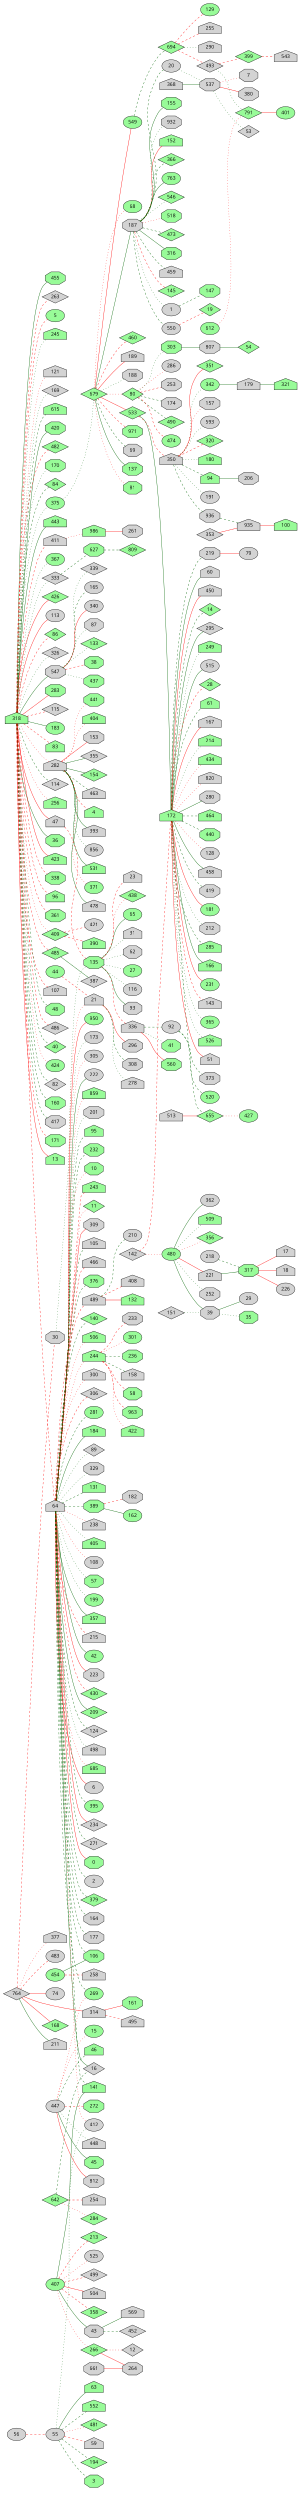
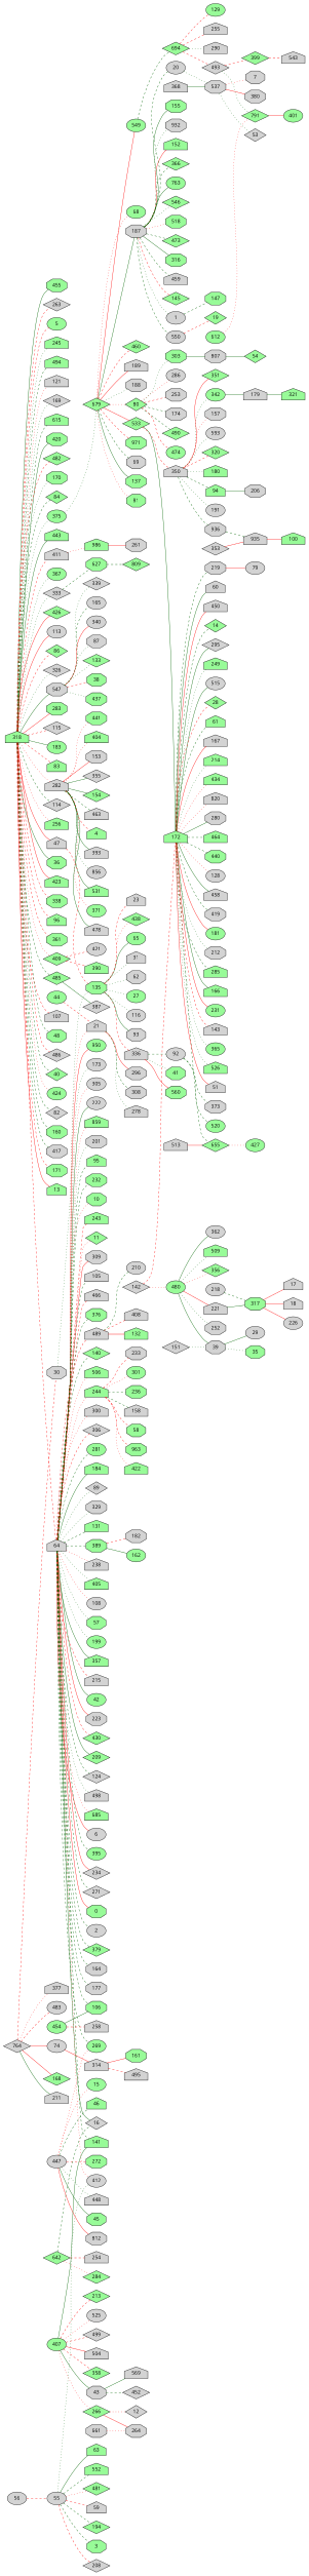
  graph {
    fontname="Open Sans"
    rankdir=LR
    node [fillcolor=palegreen fontname="Open Sans" level=2 shape=house style=filled]
    edge [color=darkgreen fontname="Open Sans" style=dashed]
    n1 [label=318 level=1]
    n2 [fillcolor=lightgrey label=547 level=1 shape=octagon]
    n3 [fillcolor=lightgrey label=114 level=1 shape=diamond]
    n4 [label=256 level=1]
    n5 [fillcolor=lightgrey label=282 level=1]
    n6 [label=36 level=3 shape=octagon]
    n7 [label=423 level=3]
    n8 [label=338 shape=octagon]
    n9 [label=96 level=1]
    n10 [fillcolor=lightgrey label=47 level=1]
    n11 [label=361 shape=octagon]
    n12 [label=409 level=1 shape=diamond]
    n13 [label=485 level=3 shape=diamond]
    n14 [fillcolor=lightgrey label=107 level=1]
    n15 [label=48 shape=octagon]
    n16 [fillcolor=lightgrey label=486 shape=diamond]
    n17 [label=40 shape=diamond]
    n18 [label=424 level=1 shape=ellipse]
    n19 [fillcolor=lightgrey label=82 level=1 shape=diamond]
    n20 [fillcolor=lightgrey label=64 level=1]
    n21 [label=160 level=1 shape=octagon]
    n22 [fillcolor=lightgrey label=417 shape=octagon]
    n23 [label=171 level=3 shape=octagon]
    n24 [label=13 level=1]
    n25 [label=455 shape=octagon]
    n26 [fillcolor=lightgrey label=263 shape=diamond]
    n27 [label=5 level=1 shape=ellipse]
    n28 [label=245]
+   n29 [label=494 level=1]
    n30 [fillcolor=lightgrey label=121 level=1]
    n31 [fillcolor=lightgrey label=169 level=1 shape=diamond]
    n32 [label=615]
    n33 [label=420 level=1 shape=octagon]
    n34 [label=482 shape=diamond]
    n35 [label=170 level=1 shape=octagon]
    n36 [label=84 level=1 shape=diamond]
    n37 [label=443]
    n38 [label=375 level=1 shape=ellipse]
    n39 [label=367 level=1 shape=ellipse]
    n40 [fillcolor=lightgrey label=411 level=1]
    n41 [label=426 shape=diamond]
    n42 [fillcolor=lightgrey label=113 level=1 shape=ellipse]
    n43 [label=86 level=1 shape=diamond]
    n44 [fillcolor=lightgrey label=326 level=3 shape=diamond]
    n45 [fillcolor=lightgrey label=333 level=1 shape=diamond]
    n46 [label=283 level=1 shape=octagon]
    n47 [fillcolor=lightgrey label=115 level=1 shape=diamond]
    n48 [label=183 level=1 shape=ellipse]
    n49 [label=83 level=1]
    n50 [fillcolor=lightgrey label=165 level=1 shape=ellipse]
    n51 [fillcolor=lightgrey label=340 level=1 shape=ellipse]
    n52 [fillcolor=lightgrey label=87 level=1 shape=octagon]
    n53 [label=133 level=1 shape=diamond]
    n54 [label=38 shape=octagon]
    n55 [label=437 level=3 shape=octagon]
    n56 [fillcolor=lightgrey label=339 shape=diamond]
    n57 [fillcolor=lightgrey label=393 level=1]
    n58 [fillcolor=lightgrey label=856 shape=ellipse]
    n59 [label=531]
    n60 [label=371 level=1 shape=ellipse]
    n61 [fillcolor=lightgrey label=478 level=3]
    n62 [label=441 shape=octagon]
    n63 [label=404 level=1]
    n64 [fillcolor=lightgrey label=153 shape=octagon]
    n65 [fillcolor=lightgrey label=355 shape=diamond]
    n66 [label=154 shape=diamond]
    n67 [fillcolor=lightgrey label=463]
    n68 [label=4 level=1]
    n69 [label=135 level=1 shape=octagon]
    n70 [label=390]
    n71 [fillcolor=lightgrey label=421 shape=ellipse]
    n72 [fillcolor=lightgrey label=387 level=3 shape=diamond]
    n73 [label=243]
    n74 [label=11 shape=diamond]
    n75 [fillcolor=lightgrey label=21 level=1]
    n76 [fillcolor=lightgrey label=309 level=3 shape=octagon]
    n77 [fillcolor=lightgrey label=105 level=1]
    n78 [fillcolor=lightgrey label=466]
    n79 [label=376 shape=octagon]
    n80 [fillcolor=lightgrey label=489 level=1]
    n81 [label=140 level=3 shape=diamond]
    n82 [label=506]
    n83 [label=244 level=1]
    n84 [label=106 level=1 shape=octagon]
    n85 [label=269 level=1 shape=ellipse]
    n86 [fillcolor=lightgrey label=16 level=1 shape=diamond]
    n87 [fillcolor=lightgrey label=300]
    n88 [fillcolor=lightgrey label=306 shape=diamond]
    n89 [label=141 level=1]
    n90 [label=281 shape=ellipse]
    n91 [fillcolor=lightgrey label=412 level=1 shape=ellipse]
    n92 [label=184]
    n93 [fillcolor=lightgrey label=89 shape=diamond]
    n94 [fillcolor=lightgrey label=329 level=1 shape=octagon]
    n95 [label=131]
    n96 [label=389 shape=octagon]
    n97 [fillcolor=lightgrey label=238 level=3]
    n98 [label=405 level=1]
    n99 [fillcolor=lightgrey label=108 level=3 shape=ellipse]
    n100 [label=57 shape=octagon]
    n101 [label=199 shape=ellipse]
    n102 [label=357]
    n103 [fillcolor=lightgrey label=215 level=1]
    n104 [label=42 shape=ellipse]
    n105 [fillcolor=lightgrey label=223 shape=octagon]
    n106 [label=430 shape=diamond]
    n107 [label=209 level=1 shape=diamond]
    n108 [fillcolor=lightgrey label=124 level=3 shape=diamond]
    n109 [fillcolor=lightgrey label=498 level=1]
    n110 [label=685]
    n111 [fillcolor=lightgrey label=6 level=1 shape=ellipse]
    n112 [label=395 level=3 shape=ellipse]
    n113 [fillcolor=lightgrey label=234 shape=diamond]
    n114 [fillcolor=lightgrey label=271 shape=diamond]
    n115 [label=0 level=3 shape=octagon]
    n116 [fillcolor=lightgrey label=2 level=1 shape=ellipse]
    n117 [label=379 shape=diamond]
    n118 [fillcolor=lightgrey label=164 shape=octagon]
    n119 [fillcolor=lightgrey label=177 shape=octagon]
    n120 [label=950 level=3 shape=ellipse]
    n121 [fillcolor=lightgrey label=173 level=1 shape=ellipse]
    n122 [fillcolor=lightgrey label=305 shape=ellipse]
    n123 [fillcolor=lightgrey label=222 shape=ellipse]
    n124 [label=859]
    n125 [fillcolor=lightgrey label=201 shape=octagon]
    n126 [label=95]
    n127 [label=232 level=1 shape=octagon]
    n128 [label=10 shape=octagon]
    n129 [label=679 level=1 shape=diamond]
    n130 [label=986]
    n131 [label=627 shape=octagon]
    n132 [fillcolor=lightgrey label=336 level=1]
    n133 [label=438 level=1 shape=diamond]
    n134 [label=65 level=1 shape=ellipse]
    n135 [fillcolor=lightgrey label=31]
    n136 [fillcolor=lightgrey label=62 level=1 shape=octagon]
    n137 [label=27 shape=ellipse]
    n138 [fillcolor=lightgrey label=116 level=1 shape=ellipse]
    n139 [fillcolor=lightgrey label=93 level=1 shape=octagon]
    n140 [fillcolor=lightgrey label=23 level=1]
    n141 [fillcolor=lightgrey label=308 level=3 shape=octagon]
    n142 [fillcolor=lightgrey label=278]
    n143 [fillcolor=lightgrey label=296 shape=octagon]
    n144 [fillcolor=lightgrey label=408]
    n145 [label=132]
    n146 [fillcolor=lightgrey label=210 level=1 shape=ellipse]
    n147 [label=301 level=1 shape=ellipse]
    n148 [label=236 shape=octagon]
    n149 [fillcolor=lightgrey label=158]
    n150 [label=58 level=1 shape=octagon]
    n151 [label=963 level=3 shape=octagon]
    n152 [label=422 level=3]
    n153 [fillcolor=lightgrey label=233 shape=octagon]
    n154 [fillcolor=lightgrey label=182 shape=octagon]
    n155 [label=162 shape=ellipse]
    n156 [fillcolor=lightgrey label=187 level=1 shape=octagon]
    n157 [label=80 level=1 shape=diamond]
    n158 [label=971 level=1 shape=octagon]
    n159 [fillcolor=lightgrey label=69 shape=octagon]
    n160 [label=137 level=1 shape=octagon]
    n161 [label=81 level=1 shape=octagon]
    n162 [label=533 level=1 shape=diamond]
    n163 [label=68 shape=ellipse]
    n164 [label=549 level=1 shape=ellipse]
    n165 [label=460 shape=diamond]
    n166 [fillcolor=lightgrey label=189]
    n167 [fillcolor=lightgrey label=188 level=3 shape=octagon]
    n168 [fillcolor=lightgrey label=261 shape=octagon]
    n169 [label=809 shape=diamond]
    n170 [fillcolor=lightgrey label=932 level=1 shape=octagon]
    n171 [label=152]
    n172 [fillcolor=lightgrey label=1 shape=ellipse]
    n173 [fillcolor=lightgrey label=550 shape=ellipse]
    n174 [label=366 level=1 shape=diamond]
    n175 [label=763 shape=ellipse]
    n176 [label=546 level=1 shape=diamond]
    n177 [label=518 shape=octagon]
    n178 [label=473 level=1 shape=diamond]
    n179 [label=316 shape=octagon]
    n180 [fillcolor=lightgrey label=459]
    n181 [label=145 shape=diamond]
    n182 [fillcolor=lightgrey label=20 shape=ellipse]
    n183 [label=155 shape=octagon]
    n184 [label=490 level=3 shape=diamond]
    n185 [label=474 level=1 shape=ellipse]
    n186 [fillcolor=lightgrey label=286 level=3 shape=ellipse]
    n187 [label=303 level=1 shape=octagon]
    n188 [fillcolor=lightgrey label=253 level=3 shape=octagon]
    n189 [fillcolor=lightgrey label=174 shape=octagon]
    n190 [label=172 level=1]
    n191 [fillcolor=lightgrey label=350 level=1]
    n192 [label=694 level=1 shape=diamond]
    n193 [label=147 shape=octagon]
    n194 [label=19 shape=diamond]
    n195 [fillcolor=lightgrey label=537 shape=octagon]
    n196 [fillcolor=lightgrey label=807 shape=octagon]
    n197 [label=655 shape=diamond]
    n198 [fillcolor=lightgrey label=219 level=3 shape=octagon]
    n199 [fillcolor=lightgrey label=458]
    n200 [fillcolor=lightgrey label=419 level=1 shape=octagon]
    n201 [label=181 shape=ellipse]
    n202 [fillcolor=lightgrey label=212 level=1 shape=octagon]
    n203 [label=285 level=1]
    n204 [label=166 level=1]
    n205 [label=231 shape=ellipse]
    n206 [fillcolor=lightgrey label=143]
    n207 [label=365 level=1 shape=ellipse]
    n208 [label=526]
    n209 [fillcolor=lightgrey label=51]
    n210 [fillcolor=lightgrey label=60]
    n211 [fillcolor=lightgrey label=450]
    n212 [label=14 level=1 shape=diamond]
    n213 [fillcolor=lightgrey label=295 level=1 shape=diamond]
    n214 [label=249 level=1]
    n215 [fillcolor=lightgrey label=515 level=3 shape=ellipse]
    n216 [label=28 level=1 shape=diamond]
    n217 [label=61]
    n218 [fillcolor=lightgrey label=167]
    n219 [label=214]
    n220 [label=434 level=1]
    n221 [fillcolor=lightgrey label=820 level=1]
    n222 [fillcolor=lightgrey label=280 level=1 shape=octagon]
    n223 [label=464]
    n224 [label=440 shape=octagon]
    n225 [fillcolor=lightgrey label=128 level=1 shape=ellipse]
    n226 [label=320 shape=diamond]
    n227 [label=180 level=1]
    n228 [fillcolor=lightgrey label=191 shape=ellipse]
    n229 [label=94]
    n230 [label=342 shape=ellipse]
    n231 [label=351 shape=diamond]
    n232 [fillcolor=lightgrey label=157 shape=octagon]
    n233 [fillcolor=lightgrey label=936 level=3 shape=octagon]
    n234 [fillcolor=lightgrey label=593 level=3 shape=ellipse]
    n235 [label=129 level=1 shape=ellipse]
    n236 [fillcolor=lightgrey label=255]
    n237 [fillcolor=lightgrey label=290 level=1]
    n238 [fillcolor=lightgrey label=493 level=1 shape=diamond]
    n239 [fillcolor=lightgrey label=142 level=1 shape=diamond]
    n240 [label=480 level=1 shape=ellipse]
    n241 [fillcolor=lightgrey label=39 shape=octagon]
    n242 [label=509]
    n243 [label=356 shape=diamond]
    n244 [fillcolor=lightgrey label=221 level=1]
    n245 [fillcolor=lightgrey label=252 level=1 shape=octagon]
    n246 [fillcolor=lightgrey label=362 shape=ellipse]
    n247 [label=427 shape=ellipse]
    n248 [fillcolor=lightgrey label=79 level=3 shape=ellipse]
    n249 [fillcolor=lightgrey label=29 shape=ellipse]
    n250 [label=35 shape=octagon]
    n251 [label=317 level=1 shape=octagon]
    n252 [fillcolor=lightgrey label=764 level=1 shape=diamond]
    n253 [fillcolor=lightgrey label=483 level=3 shape=ellipse]
    n254 [fillcolor=lightgrey label=74 level=1 shape=ellipse]
    n255 [label=168 shape=diamond]
    n256 [fillcolor=lightgrey label=211 level=1]
    n257 [fillcolor=lightgrey label=314 level=1]
    n258 [fillcolor=lightgrey label=30 level=1 shape=octagon]
    n259 [fillcolor=lightgrey label=377 level=1]
    n260 [label=161 level=3 shape=octagon]
    n261 [fillcolor=lightgrey label=495 level=1]
    n262 [fillcolor=lightgrey label=92 shape=ellipse]
    n263 [label=560 shape=octagon]
    n264 [label=41 level=1 shape=octagon]
    n265 [fillcolor=lightgrey label=373 level=3 shape=octagon]
    n266 [label=520 shape=ellipse]
    n267 [fillcolor=lightgrey label=206 shape=octagon]
    n268 [fillcolor=lightgrey label=179]
    n269 [fillcolor=lightgrey label=935 level=3]
    n270 [label=321]
    n271 [label=100 level=3]
    n272 [fillcolor=lightgrey label=513]
    n273 [label=44 level=1 shape=ellipse]
    n274 [fillcolor=lightgrey label=151 level=3 shape=diamond]
    n275 [fillcolor=lightgrey label=56 shape=ellipse]
    n276 [fillcolor=lightgrey label=55 level=1 shape=ellipse]
    n277 [label=194 level=3 shape=diamond]
    n278 [label=3 shape=octagon]
+   n279 [fillcolor=lightgrey label=208 shape=diamond]
    n280 [label=63 level=1]
    n281 [label=552 level=3]
    n282 [label=481 level=3 shape=diamond]
    n283 [fillcolor=lightgrey label=59]
    n284 [fillcolor=lightgrey label=7 shape=octagon]
    n285 [fillcolor=lightgrey label=380 level=3 shape=octagon]
    n286 [fillcolor=lightgrey label=53 level=3 shape=diamond]
    n287 [fillcolor=lightgrey label=226 shape=ellipse]
    n288 [fillcolor=lightgrey label=17 level=1]
    n289 [fillcolor=lightgrey label=18]
    n290 [label=54 shape=diamond]
    n291 [label=791 shape=diamond]
    n292 [label=399 level=3 shape=diamond]
    n293 [label=401 shape=ellipse]
    n294 [fillcolor=lightgrey label=543 level=3]
    n295 [label=612 shape=ellipse]
    n296 [label=454 shape=ellipse]
    n297 [fillcolor=lightgrey label=258]
    n298 [fillcolor=lightgrey label=447 shape=ellipse]
    n299 [label=15 shape=ellipse]
    n300 [label=272 shape=octagon]
    n301 [fillcolor=lightgrey label=448 level=3]
    n302 [label=45 shape=octagon]
    n303 [fillcolor=lightgrey label=812 shape=octagon]
    n304 [label=46]
    n305 [label=642 level=1 shape=diamond]
    n306 [fillcolor=lightgrey label=254 level=1]
    n307 [label=284 level=3 shape=diamond]
    n308 [fillcolor=lightgrey label=368]
    n309 [label=407 shape=ellipse]
    n310 [label=358 shape=diamond]
    n311 [label=266 shape=diamond]
    n312 [fillcolor=lightgrey label=43 level=3 shape=octagon]
    n313 [label=213 shape=diamond]
    n314 [fillcolor=lightgrey label=525 level=3 shape=ellipse]
    n315 [fillcolor=lightgrey label=499 shape=diamond]
    n316 [fillcolor=lightgrey label=504 level=3]
    n317 [fillcolor=lightgrey label=264 level=3 shape=octagon]
    n318 [fillcolor=lightgrey label=12 shape=diamond]
    n319 [fillcolor=lightgrey label=569 level=3]
    n320 [fillcolor=lightgrey label=452 level=3 shape=diamond]
    n321 [fillcolor=lightgrey label=661 level=3 shape=octagon]
    n322 [fillcolor=lightgrey label=218 shape=ellipse]
    n323 [fillcolor=lightgrey label=353 level=3 shape=diamond]
    n1 -- n2 [style=solid]
    n1 -- n3
    n1 -- n4 [color=red style=dotted]
    n1 -- n5 [color=red style=dotted]
    n1 -- n6 [style=solid]
    n1 -- n7 [color=red style=solid]
    n1 -- n8 [color=red]
    n1 -- n9 [color=red]
    n1 -- n10 [color=red style=solid]
    n1 -- n11 [color=red]
    n1 -- n12 [color=red style=dotted]
-   n1 -- n13 [color=red]
+   n1 -- n13
    n1 -- n14 [color=red]
    n1 -- n15
    n1 -- n16 [color=red]
    n1 -- n17
    n1 -- n18 [color=red style=dotted]
    n1 -- n19
    n1 -- n20 [color=red]
    n1 -- n21
    n1 -- n22
    n1 -- n23 [color=red]
    n1 -- n24 [color=red style=solid]
    n1 -- n25 [style=solid]
    n1 -- n26 [color=red]
    n1 -- n27 [color=red]
    n1 -- n28 [style=dotted]
+   n1 -- n29
    n1 -- n30 [color=red style=dotted]
    n1 -- n31 [style=dotted]
    n1 -- n32
    n1 -- n33 [style=solid]
    n1 -- n34 [color=red]
    n1 -- n35 [style=dotted]
    n1 -- n36
    n1 -- n37 [style=solid]
    n1 -- n38 [style=dotted]
    n1 -- n39 [style=dotted]
    n1 -- n40 [color=red]
    n1 -- n41 [color=red style=solid]
    n1 -- n42 [color=red style=solid]
    n1 -- n43 [color=red]
    n1 -- n44 [style=dotted]
    n1 -- n45 [style=dotted]
    n1 -- n46 [color=red style=solid]
    n1 -- n47 [color=red]
    n1 -- n48 [style=solid]
    n1 -- n49 [color=red]
    n2 -- n50
    n2 -- n51 [color=red style=solid]
    n2 -- n52 [style=dotted]
    n2 -- n53 [style=dotted]
    n2 -- n54 [color=red]
    n2 -- n55 [style=dotted]
    n2 -- n56 [style=dotted]
    n5 -- n57 [style=solid]
    n5 -- n58 [style=dotted]
    n5 -- n59 [style=solid]
    n5 -- n60 [color=red style=dotted]
    n5 -- n61 [style=solid]
    n5 -- n62 [color=red style=dotted]
    n5 -- n63 [color=red style=dotted]
    n5 -- n64 [color=red style=solid]
    n5 -- n65 [style=solid]
    n5 -- n66 [style=solid]
    n5 -- n67
    n5 -- n68 [color=red]
    n10 -- n69 [color=red]
    n12 -- n70 [color=red]
    n12 -- n71 [color=red]
    n13 -- n72 [style=solid]
    n20 -- n73 [color=red]
    n20 -- n74 [color=red style=dotted]
    n20 -- n75 [color=red style=dotted]
    n20 -- n76 [color=red style=solid]
    n20 -- n77
    n20 -- n78 [color=red]
    n20 -- n79
    n20 -- n80 [color=red]
    n20 -- n81
    n20 -- n82 [color=red style=dotted]
    n20 -- n83 [color=red style=dotted]
    n20 -- n84
    n20 -- n85
    n20 -- n86 [style=solid]
    n20 -- n87 [color=red style=dotted]
    n20 -- n88 [color=red]
    n20 -- n89
    n20 -- n90
    n20 -- n91 [color=red style=dotted]
    n20 -- n92 [style=solid]
    n20 -- n93 [style=dotted]
    n20 -- n94 [style=dotted]
    n20 -- n95
    n20 -- n96
    n20 -- n97 [color=red style=dotted]
    n20 -- n98 [style=dotted]
    n20 -- n99 [color=red style=dotted]
    n20 -- n100 [style=dotted]
    n20 -- n101 [style=dotted]
    n20 -- n102 [style=solid]
    n20 -- n103 [color=red]
    n20 -- n104 [style=solid]
    n20 -- n105 [color=red style=solid]
    n20 -- n106 [color=red]
    n20 -- n107 [style=solid]
    n20 -- n108
    n20 -- n109 [style=dotted]
    n20 -- n110 [color=red style=dotted]
    n20 -- n111 [color=red style=solid]
    n20 -- n112
    n20 -- n113 [color=red style=solid]
    n20 -- n114
    n20 -- n115 [color=red style=solid]
    n20 -- n116
    n20 -- n117
    n20 -- n118
    n20 -- n119
    n20 -- n120 [color=red style=solid]
    n20 -- n121 [style=dotted]
    n20 -- n122 [color=red style=dotted]
    n20 -- n123 [style=solid]
    n20 -- n124 [color=red style=dotted]
    n20 -- n125 [style=dotted]
    n20 -- n126
    n20 -- n127
    n20 -- n128 [color=red style=dotted]
    n38 -- n129 [style=dotted]
    n40 -- n130 [color=red style=dotted]
    n45 -- n131
    n69 -- n132 [color=red]
    n69 -- n133 [color=red style=dotted]
    n69 -- n134 [style=solid]
    n69 -- n135 [style=dotted]
    n69 -- n136 [style=dotted]
    n69 -- n137 [style=dotted]
    n69 -- n138 [style=dotted]
    n69 -- n139 [style=solid]
    n69 -- n140 [color=red]
    n75 -- n141
    n75 -- n142 [style=dotted]
    n75 -- n143 [color=red style=solid]
    n80 -- n144 [color=red]
    n80 -- n145 [color=red style=solid]
    n80 -- n146
    n83 -- n147 [color=red style=dotted]
    n83 -- n148
    n83 -- n149
    n83 -- n150 [color=red]
    n83 -- n151 [color=red]
    n83 -- n152 [color=red style=dotted]
    n83 -- n153 [color=red]
    n96 -- n154 [color=red]
    n96 -- n155 [style=solid]
    n129 -- n156 [style=solid]
    n129 -- n157 [color=red style=dotted]
    n129 -- n158 [color=red]
    n129 -- n159
    n129 -- n160 [style=solid]
    n129 -- n161 [color=red style=dotted]
    n129 -- n162 [color=red style=solid]
    n129 -- n163 [color=red style=dotted]
    n129 -- n164 [color=red style=solid]
    n129 -- n165 [color=red]
    n129 -- n166 [color=red style=solid]
    n129 -- n167 [style=dotted]
    n130 -- n168 [color=red style=solid]
    n131 -- n169
    n132 -- n262
    n132 -- n263 [color=red style=solid]
    n132 -- n264 [style=dotted]
    n156 -- n170 [style=dotted]
    n156 -- n171 [color=red style=solid]
    n156 -- n172 [style=dotted]
    n156 -- n173
    n156 -- n174
    n156 -- n175 [style=solid]
    n156 -- n176 [style=dotted]
    n156 -- n177 [color=red style=dotted]
    n156 -- n178
    n156 -- n179 [style=solid]
    n156 -- n180
    n156 -- n181 [color=red]
    n156 -- n182
    n156 -- n183 [style=solid]
    n157 -- n184
    n157 -- n185 [color=red]
    n157 -- n186 [color=red style=dotted]
    n157 -- n187 [style=dotted]
    n157 -- n188 [color=red]
    n157 -- n189
    n162 -- n190 [style=solid]
    n162 -- n191 [color=red]
    n164 -- n192
    n172 -- n193
    n173 -- n194 [color=red]
    n182 -- n195 [style=dotted]
    n187 -- n196 [style=solid]
    n190 -- n197
    n190 -- n198
    n190 -- n199 [style=solid]
    n190 -- n200
    n190 -- n201 [color=red style=solid]
    n190 -- n202 [style=dotted]
    n190 -- n203
    n190 -- n204 [style=solid]
    n190 -- n205 [color=red style=solid]
    n190 -- n206 [color=red]
    n190 -- n207 [style=dotted]
    n190 -- n208 [style=dotted]
    n190 -- n209 [color=red style=solid]
    n190 -- n210 [style=solid]
    n190 -- n211 [color=red style=solid]
    n190 -- n212
    n190 -- n213 [style=solid]
    n190 -- n214 [style=dotted]
    n190 -- n215 [style=solid]
    n190 -- n216 [color=red]
    n190 -- n217
    n190 -- n218 [color=red style=solid]
    n190 -- n219 [style=dotted]
    n190 -- n220 [color=red style=dotted]
    n190 -- n221 [color=red style=dotted]
    n190 -- n222 [style=solid]
    n190 -- n223
    n190 -- n224
    n190 -- n225 [color=red style=dotted]
    n191 -- n226 [color=red]
    n191 -- n227 [style=dotted]
    n191 -- n228 [style=dotted]
    n191 -- n229
    n191 -- n230 [style=dotted]
    n191 -- n231 [color=red style=solid]
    n191 -- n232 [color=red style=dotted]
    n191 -- n233
    n191 -- n234 [style=dotted]
    n192 -- n235 [color=red]
    n192 -- n236 [color=red]
    n192 -- n237 [style=dotted]
    n192 -- n238 [color=red]
    n195 -- n284 [color=red style=dotted]
    n195 -- n285 [color=red style=solid]
    n195 -- n286 [style=dotted]
    n196 -- n290 [style=solid]
    n197 -- n247 [color=red style=dotted]
    n198 -- n248 [color=red style=solid]
    n229 -- n267 [style=solid]
    n230 -- n268 [style=solid]
    n233 -- n269
    n238 -- n291 [style=dotted]
    n238 -- n292 [color=red]
    n239 -- n190 [color=red]
    n239 -- n240 [color=red style=dotted]
    n240 -- n241 [style=solid]
    n240 -- n242 [style=dotted]
    n240 -- n243 [color=red style=dotted]
    n240 -- n244 [color=red style=solid]
    n240 -- n245 [style=dotted]
    n240 -- n246 [style=solid]
    n241 -- n249 [style=solid]
    n241 -- n250 [style=dotted]
    n244 -- n251 [style=solid]
    n251 -- n287 [color=red style=solid]
    n251 -- n288 [color=red style=solid]
    n251 -- n289 [color=red style=solid]
    n252 -- n253 [color=red]
    n252 -- n254 [color=red style=solid]
    n252 -- n255 [color=red style=solid]
    n252 -- n256 [style=solid]
-   n252 -- n257 [color=red style=solid]
+   n254 -- n257 [color=red style=solid]
    n252 -- n258 [color=red]
    n252 -- n259 [color=red style=dotted]
    n257 -- n260 [color=red style=solid]
    n257 -- n261 [color=red]
    n258 -- n69 [style=dotted]
    n262 -- n265
    n262 -- n266
    n268 -- n270 [style=solid]
    n269 -- n271 [color=red style=solid]
    n272 -- n197 [color=red style=solid]
    n273 -- n75 [color=red]
    n274 -- n241 [style=dotted]
    n275 -- n276 [color=red]
    n276 -- n91 [style=dotted]
    n276 -- n277
    n276 -- n278
+   n276 -- n279 [color=red]
    n276 -- n280 [style=solid]
    n276 -- n281
    n276 -- n282 [color=red style=dotted]
    n276 -- n283 [color=red]
    n291 -- n293 [color=red style=solid]
    n292 -- n294 [color=red]
    n295 -- n291 [color=red style=dotted]
    n296 -- n84 [style=solid]
    n296 -- n297 [color=red]
    n298 -- n85 [color=red style=dotted]
    n298 -- n299 [color=red style=dotted]
    n298 -- n300 [color=red]
    n298 -- n301 [style=dotted]
    n298 -- n302 [style=solid]
    n298 -- n303 [color=red style=solid]
    n298 -- n304
    n305 -- n86
    n305 -- n306 [color=red]
    n305 -- n307 [color=red style=dotted]
    n308 -- n195 [style=solid]
    n309 -- n89 [style=solid]
    n309 -- n310 [color=red]
    n309 -- n311 [color=red style=dotted]
    n309 -- n312 [style=solid]
    n309 -- n313 [color=red]
    n309 -- n314 [color=red style=dotted]
    n309 -- n315 [color=red]
    n309 -- n316 [color=red style=solid]
    n311 -- n317 [color=red style=solid]
    n311 -- n318 [color=red style=dotted]
    n312 -- n319 [style=solid]
    n312 -- n320
-   n321 -- n317 [color=red style=solid]
+   n321 -- n317 [color=red style=dotted]
    n322 -- n251
    n323 -- n269 [color=red style=solid]
  }
